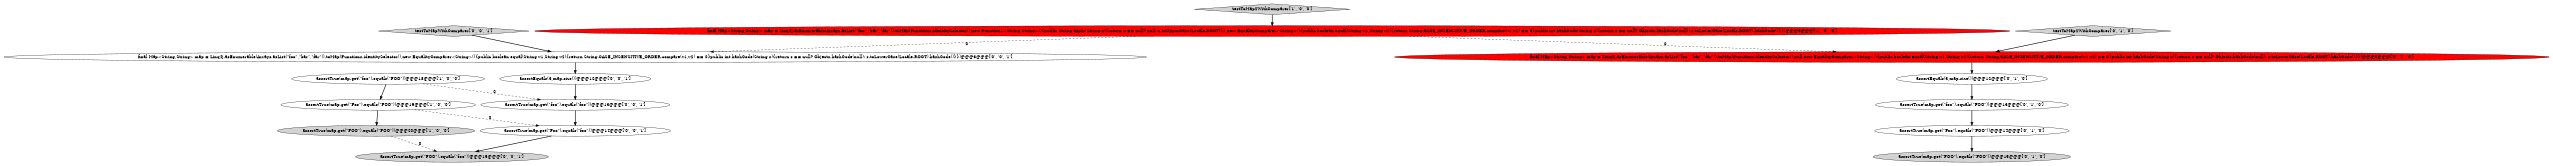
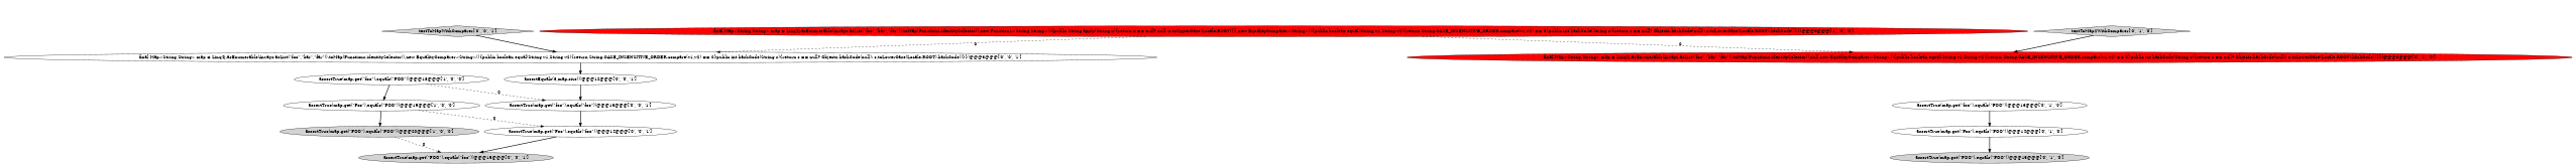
  digraph {
    node [fillcolor=white shape=ellipse style=filled]
    edge [style=bold]
    n1 [label="assertTrue(map.get(\"foo\").equals(\"FOO\"))@@@13@@@['0', '1', '0']"]
    n2 [label="assertTrue(map.get(\"Foo\").equals(\"FOO\"))@@@14@@@['0', '1', '0']"]
    n3 [fillcolor=lightgray label="assertTrue(map.get(\"FOO\").equals(\"FOO\"))@@@15@@@['0', '1', '0']"]
    n4 [label="assertTrue(map.get(\"foo\").equals(\"foo\"))@@@13@@@['0', '0', '1']"]
    n5 [label="assertTrue(map.get(\"Foo\").equals(\"foo\"))@@@14@@@['0', '0', '1']"]
    n6 [fillcolor=lightgray label="assertTrue(map.get(\"FOO\").equals(\"foo\"))@@@15@@@['0', '0', '1']"]
    n7 [label="assertEquals(3,map.size())@@@12@@@['0', '0', '1']"]
-   n8 [fillcolor=lightgray label="testToMap2WithComparer['1', '0', '0']" shape=diamond]
    n9 [fillcolor=red label="final Map<String,String> map = Linq4j.asEnumerable(Arrays.asList(\"foo\",\"bar\",\"far\")).toMap(Functions.identitySelector(),new Function1<String,String>(){public String apply(String x){return x == null? null: x.toUpperCase(Locale.ROOT)}},new EqualityComparer<String>(){public boolean equal(String v1,String v2){return String.CASE_INSENSITIVE_ORDER.compare(v1,v2) == 0}public int hashCode(String s){return s == null? Objects.hashCode(null): s.toLowerCase(Locale.ROOT).hashCode()}})@@@3@@@['1', '0', '0']"]
    n10 [label="final Map<String,String> map = Linq4j.asEnumerable(Arrays.asList(\"foo\",\"bar\",\"far\")).toMap(Functions.identitySelector(),new EqualityComparer<String>(){public boolean equal(String v1,String v2){return String.CASE_INSENSITIVE_ORDER.compare(v1,v2) == 0}public int hashCode(String s){return s == null? Objects.hashCode(null): s.toLowerCase(Locale.ROOT).hashCode()}})@@@3@@@['0', '0', '1']"]
    n11 [fillcolor=red label="final Map<String,String> map = Linq4j.asEnumerable(Arrays.asList(\"foo\",\"bar\",\"far\")).toMap(Functions.identitySelector(),null,new EqualityComparer<String>(){public boolean equal(String v1,String v2){return String.CASE_INSENSITIVE_ORDER.compare(v1,v2) == 0}public int hashCode(String s){return s == null? Objects.hashCode(null): s.toLowerCase(Locale.ROOT).hashCode()}})@@@3@@@['0', '1', '0']"]
    n12 [label="assertTrue(map.get(\"Foo\").equals(\"FOO\"))@@@19@@@['1', '0', '0']"]
    n13 [fillcolor=lightgray label="assertTrue(map.get(\"FOO\").equals(\"FOO\"))@@@20@@@['1', '0', '0']"]
-   n14 [label="assertEquals(3,map.size())@@@12@@@['0', '1', '0']"]
    n15 [label="assertTrue(map.get(\"foo\").equals(\"FOO\"))@@@18@@@['1', '0', '0']"]
    n16 [fillcolor=lightgray label="testToMapWithComparer['0', '0', '1']" shape=diamond]
    n17 [fillcolor=lightgray label="testToMap2WithComparer['0', '1', '0']" shape=diamond]
    n1 -> n2
    n2 -> n3
    n4 -> n5
    n5 -> n6
    n7 -> n4
-   n8 -> n9
    n9 -> n10 [label=0 style=dashed]
    n9 -> n11 [label=0 style=dashed]
    n10 -> n7
-   n11 -> n14
    n12 -> n5 [label=0 style=dashed]
    n12 -> n13
    n13 -> n6 [label=0 style=dashed]
-   n14 -> n1
    n15 -> n4 [label=0 style=dashed]
    n15 -> n12
    n16 -> n10
    n17 -> n11
  }
